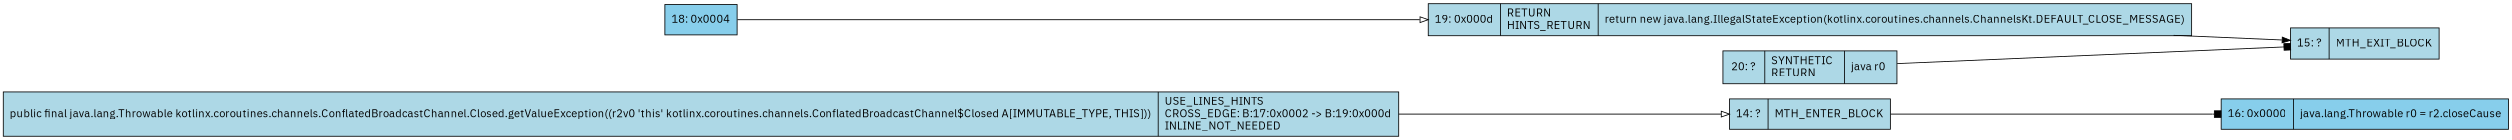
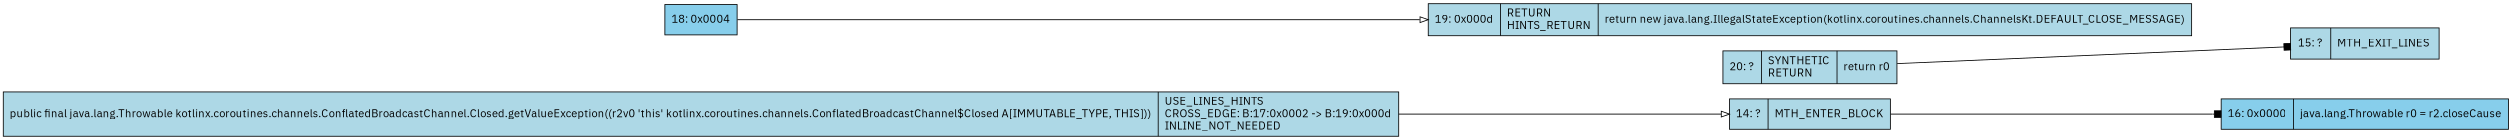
  digraph {
    fontname="IBM Plex Sans"
    rankdir=LR
    node [fillcolor=lightblue fontname="IBM Plex Sans" shape=record style=filled]
    edge [arrowhead=box fontname="IBM Plex Sans"]
    n1 [label="{14\:\ ?|MTH_ENTER_BLOCK\l}"]
    n2 [fillcolor=skyblue label="{16\:\ 0x0000|java.lang.Throwable r0 = r2.closeCause\l}"]
    n3 [fillcolor=skyblue label="{18\:\ 0x0004}"]
    n4 [label="{19\:\ 0x000d|RETURN\lHINTS_RETURN\l|return new java.lang.IllegalStateException(kotlinx.coroutines.channels.ChannelsKt.DEFAULT_CLOSE_MESSAGE)\l}"]
-   n5 [label="{20\:\ ?|SYNTHETIC\lRETURN\l|java r0\l}"]
-   n6 [label="{15\:\ ?|MTH_EXIT_BLOCK\l}"]
+   n5 [label="{20\:\ ?|SYNTHETIC\lRETURN\l|return r0\l}"]
+   n6 [label="{15\:\ ?|MTH_EXIT_LINES\l}"]
    n7 [label="{public final java.lang.Throwable kotlinx.coroutines.channels.ConflatedBroadcastChannel.Closed.getValueException((r2v0 'this' kotlinx.coroutines.channels.ConflatedBroadcastChannel$Closed A[IMMUTABLE_TYPE, THIS]))  | USE_LINES_HINTS\lCROSS_EDGE: B:17:0x0002 \-\> B:19:0x000d\lINLINE_NOT_NEEDED\l}"]
    n1 -> n2
    n3 -> n4 [arrowhead=onormal]
-   n4 -> n6 [arrowhead=normal]
    n5 -> n6
    n7 -> n1 [arrowhead=onormal]
  }
